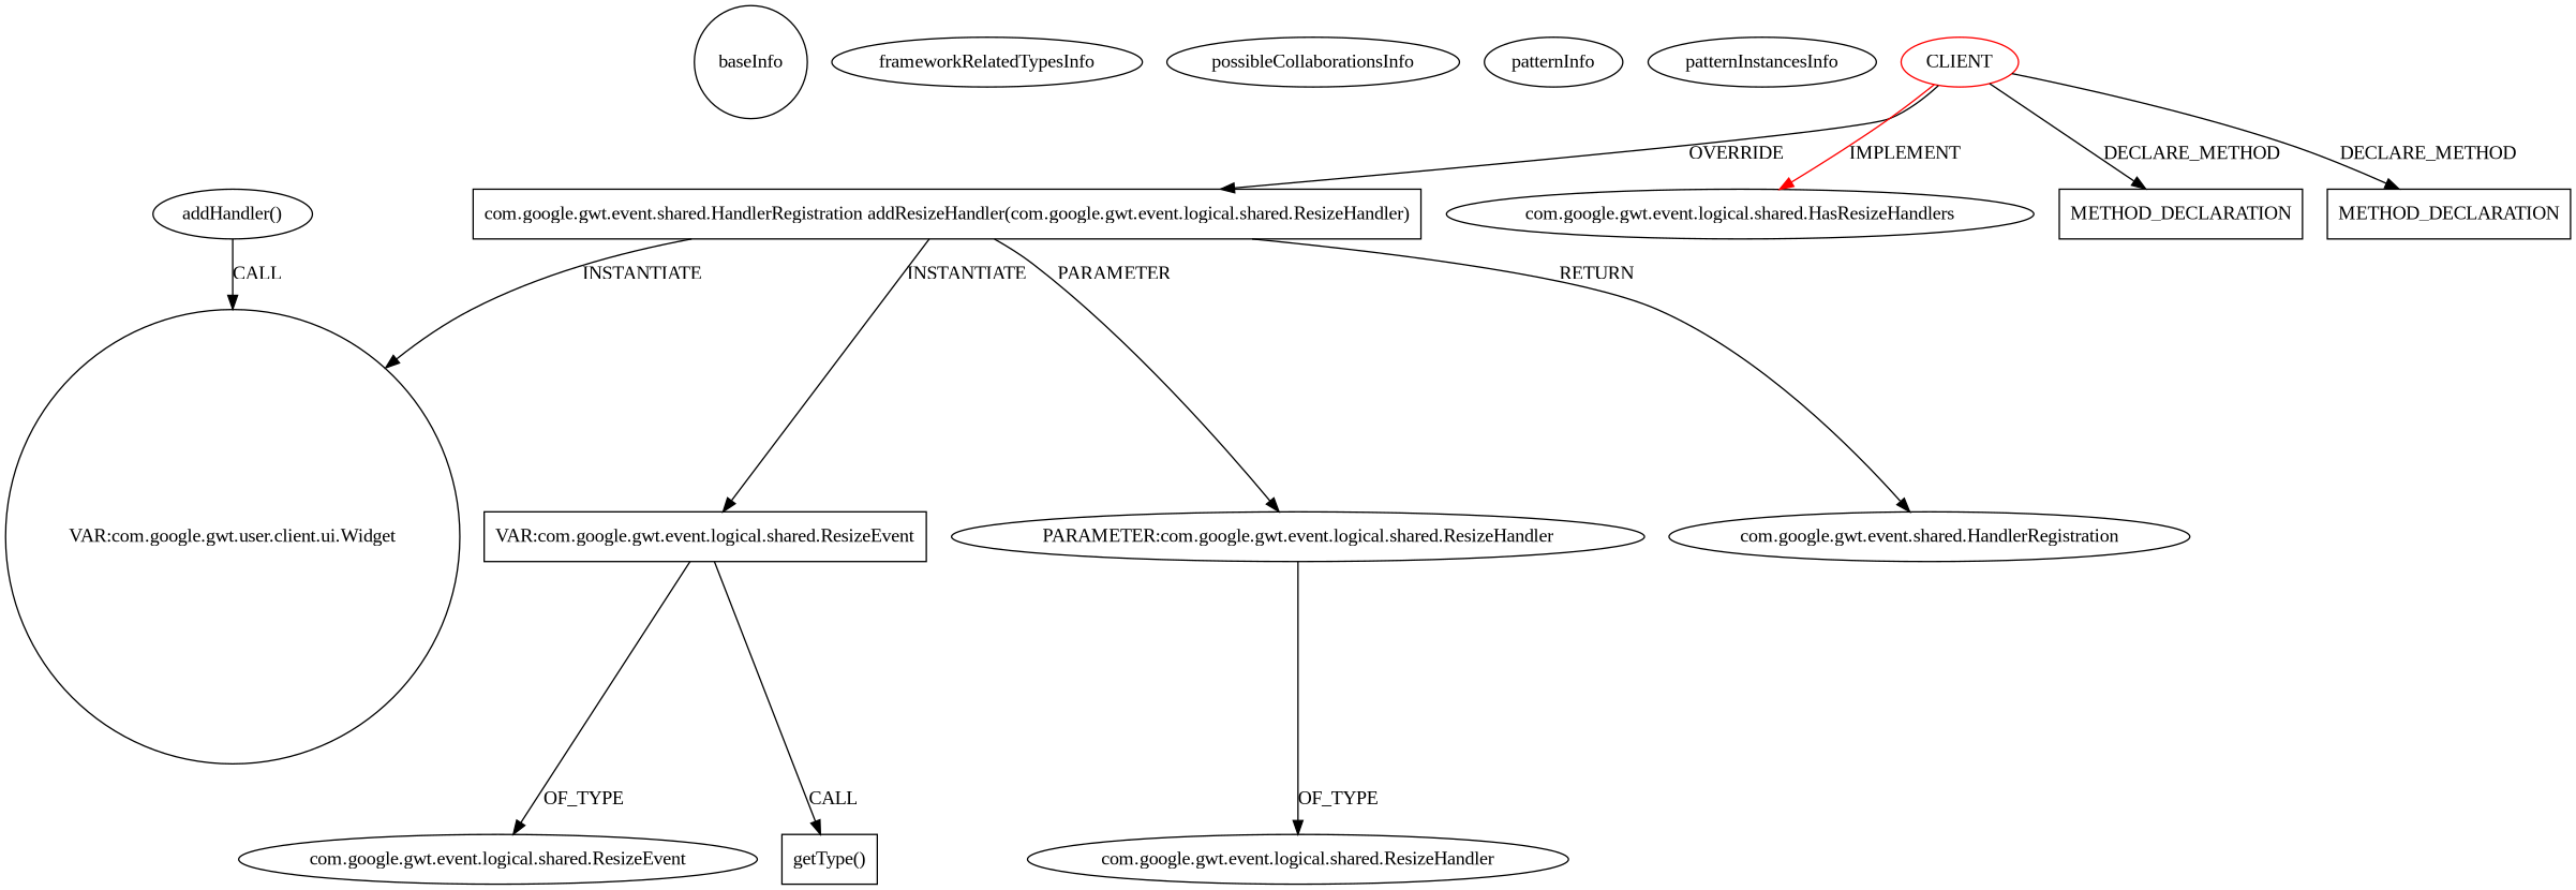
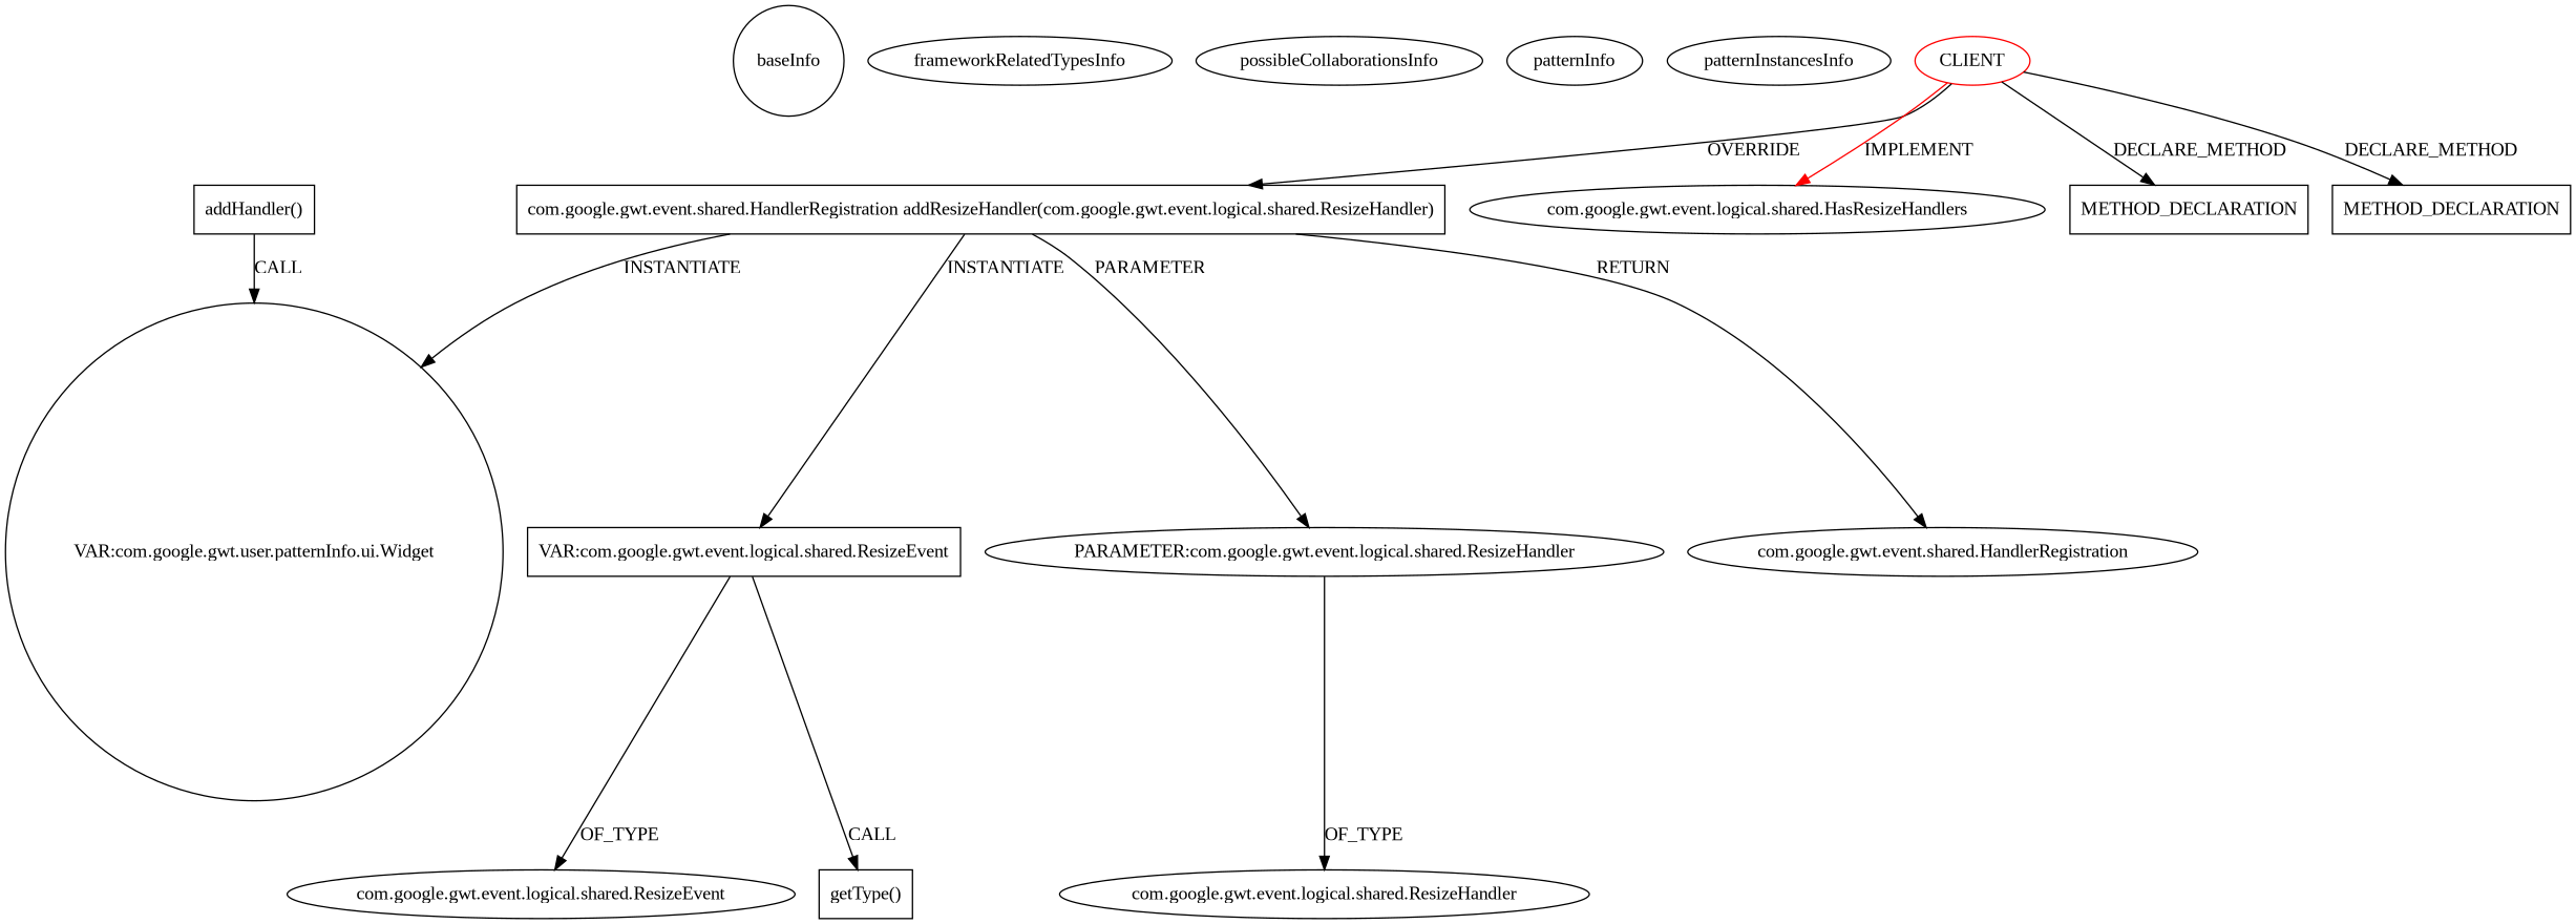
  digraph {
    fontname="Liberation Serif"
    node [fontname="Liberation Serif" isFrameworkType=false]
    edge [fontname="Liberation Serif"]
    baseInfo [category=pattern graphId=958 isAnonymous=false possibleRelation=false shape=circle isFrameworkType=""]
    frameworkRelatedTypesInfo [0="com.google.gwt.event.logical.shared.HasResizeHandlers" isFrameworkType=""]
    possibleCollaborationsInfo [isFrameworkType=""]
    patternInfo [frequency=2.0 patternRootClient=0 isFrameworkType=""]
    patternInstancesInfo [0="mguiral-GwtSvgLib~/mguiral-GwtSvgLib/GwtSvgLib-master/src/gwt/html5/svg/client/user/ui/SVGWidget.java~SVGWidget~3992" 1="lambourg-WebGallery~/lambourg-WebGallery/WebGallery-master/client/src/com/lambourg/webgallery/client/widgets/ExpandingTextArea.java~ExpandingTextArea~3594" isFrameworkType=""]
    n6 [label="com.google.gwt.event.logical.shared.ResizeEvent" vertexType=FRAMEWORK_CLASS_TYPE]
    n7 [label="VAR:com.google.gwt.event.logical.shared.ResizeEvent" shape=box vertexType=VARIABLE_EXPRESION]
    n8 [label="getType()" shape=box vertexType=INSIDE_CALL]
    n9 [label="com.google.gwt.event.shared.HandlerRegistration addResizeHandler(com.google.gwt.event.logical.shared.ResizeHandler)" shape=box vertexType=OVERRIDING_METHOD_DECLARATION]
-   n10 [label="VAR:com.google.gwt.user.client.ui.Widget" shape=circle vertexType=VARIABLE_EXPRESION]
+   n10 [label="VAR:com.google.gwt.user.patternInfo.ui.Widget" shape=circle vertexType=VARIABLE_EXPRESION]
    n11 [label="PARAMETER:com.google.gwt.event.logical.shared.ResizeHandler" vertexType=PARAMETER_DECLARATION]
    n12 [label="com.google.gwt.event.shared.HandlerRegistration" vertexType=FRAMEWORK_INTERFACE_TYPE]
    n13 [label="com.google.gwt.event.logical.shared.ResizeHandler" vertexType=FRAMEWORK_INTERFACE_TYPE]
-   n14 [label="addHandler()" shape=ellipse vertexType=INSIDE_CALL]
+   n14 [label="addHandler()" shape=box vertexType=INSIDE_CALL]
    n15 [color=red label=CLIENT vertexType=ROOT_CLIENT_CLASS_DECLARATION]
    n16 [label="com.google.gwt.event.logical.shared.HasResizeHandlers" vertexType=FRAMEWORK_INTERFACE_TYPE]
    n17 [label=METHOD_DECLARATION shape=box vertexType=CLIENT_METHOD_DECLARATION]
    n18 [label=METHOD_DECLARATION shape=box vertexType=CLIENT_METHOD_DECLARATION]
    n7 -> n6 [label=OF_TYPE]
    n7 -> n8 [label=CALL]
    n9 -> n7 [label=INSTANTIATE]
    n9 -> n10 [label=INSTANTIATE]
    n9 -> n11 [label=PARAMETER]
    n9 -> n12 [label=RETURN]
    n11 -> n13 [label=OF_TYPE]
    n14 -> n10 [label=CALL]
    n15 -> n9 [label=OVERRIDE]
    n15 -> n16 [color=red label=IMPLEMENT]
    n15 -> n17 [label=DECLARE_METHOD]
    n15 -> n18 [label=DECLARE_METHOD]
  }
